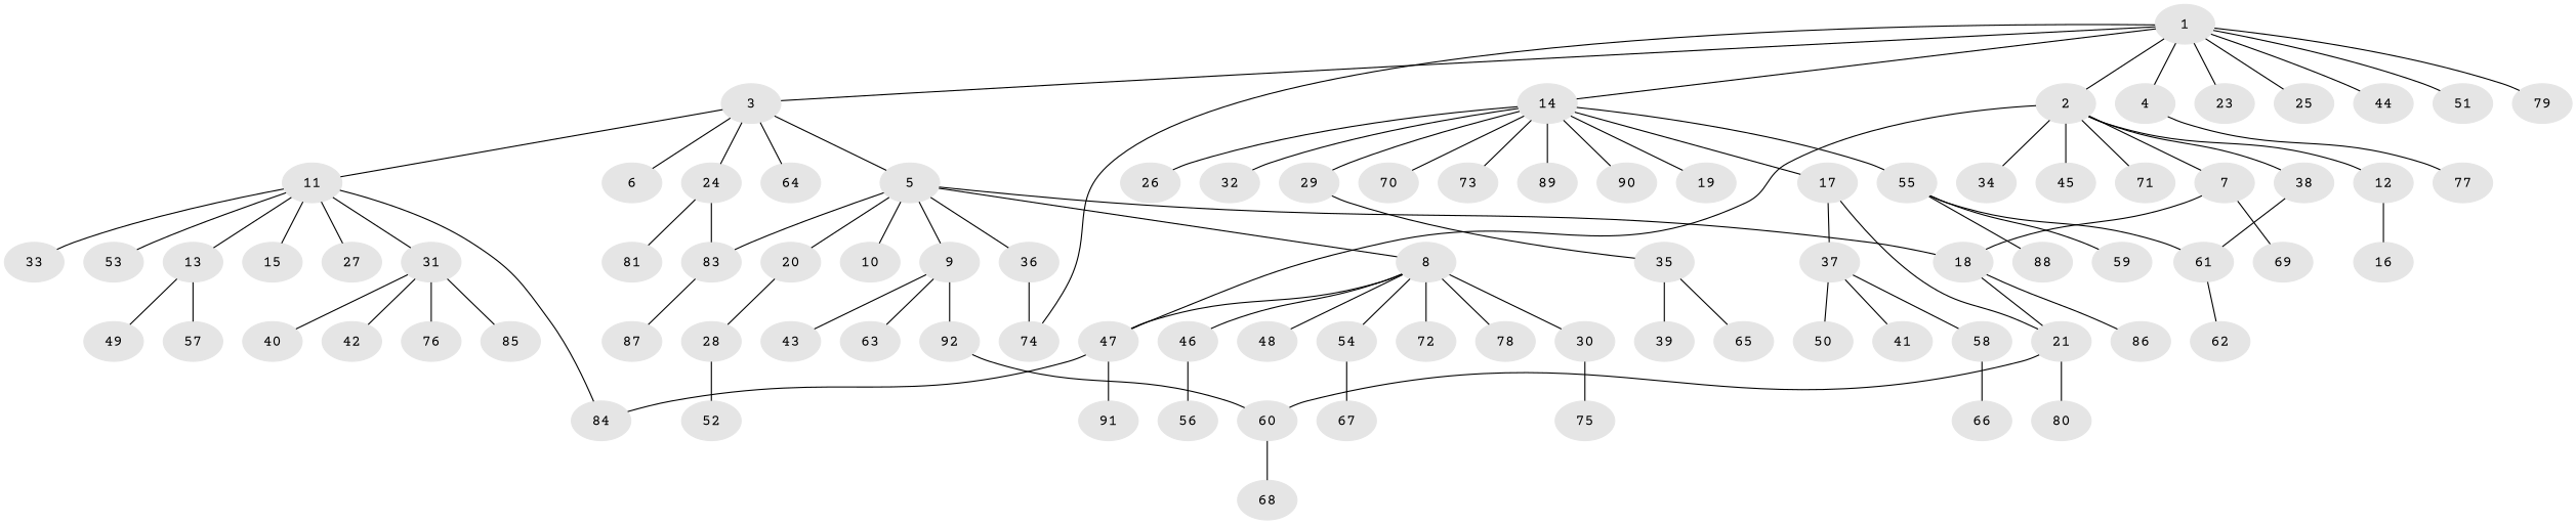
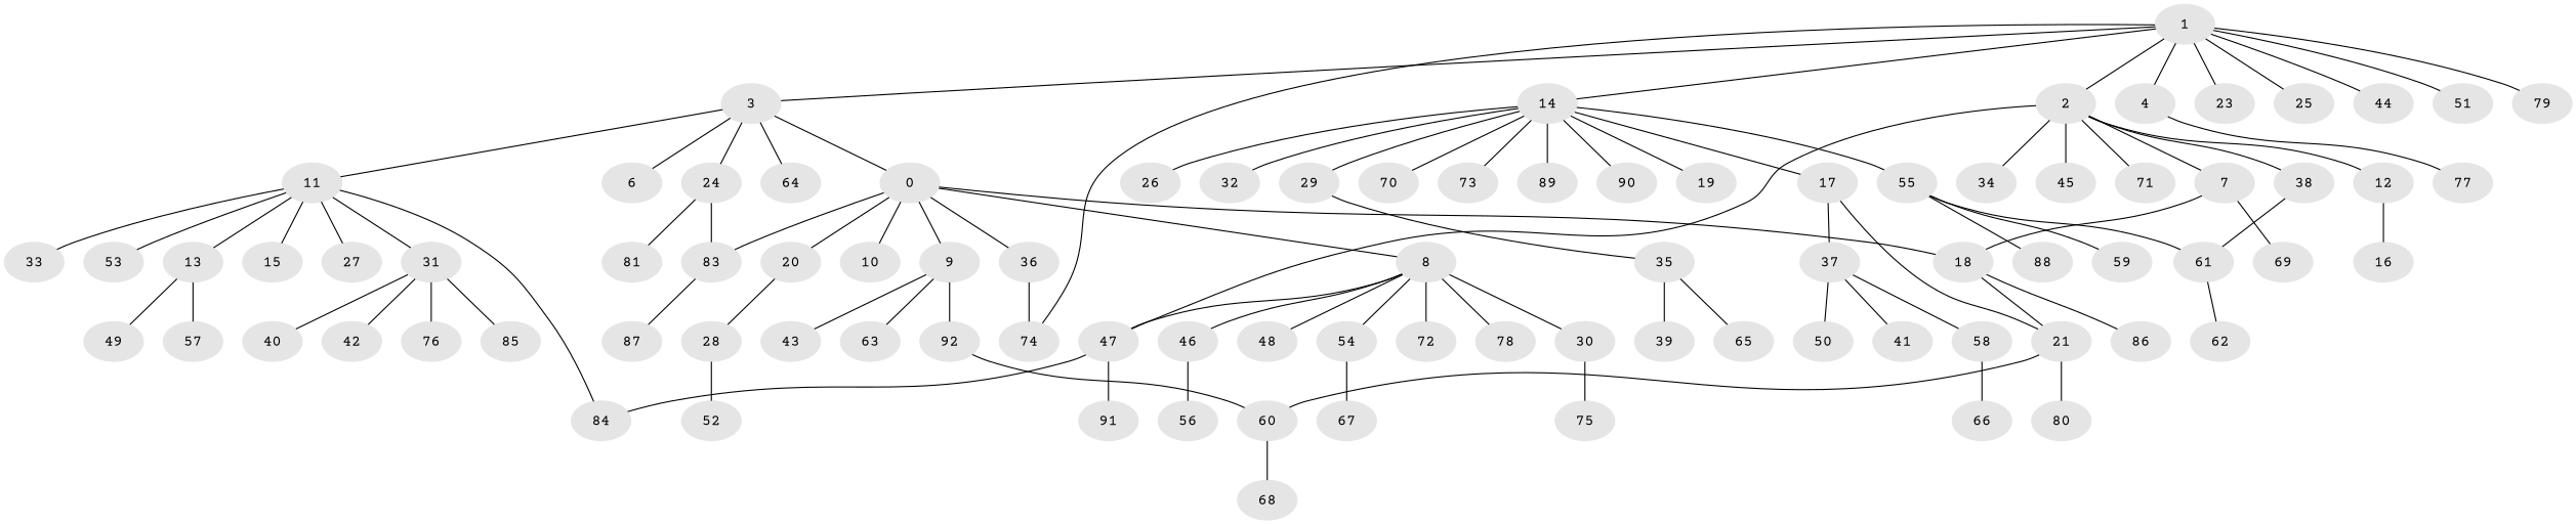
  graph {
    fontname="Courier Prime"
    node [color=gray90 fontname="Courier Prime" style=filled]
    edge [fontname="Courier Prime"]
    1
    2
    3
    4
    14
    23
    25
    44
    51
    74
    79
    7
    12
    34
    38
    45
    47
    71
-   5
+   5 [label=0]
    6
    11
    24
    64
    77
    17
    19
    26
    29
    32
    55
    70
    73
    89
    90
    18
    69
    16
    61
    84
    91
    8
    9
    10
    20
    36
    83
    13
    15
    27
    31
    33
    53
    81
    30
    46
    48
    54
    72
    78
    n60 [label=92]
    43
    63
    21
    86
    28
    87
    75
    56
    67
    60
    49
    57
    40
    42
    76
    85
    37
    35
    59
    88
    80
    41
    50
    58
    52
    68
    39
    65
    66
    62
    1 -- 2
    1 -- 3
    1 -- 4
    1 -- 14
    1 -- 23
    1 -- 25
    1 -- 44
    1 -- 51
    1 -- 74
    1 -- 79
    2 -- 7
    2 -- 12
    2 -- 34
    2 -- 38
    2 -- 45
    2 -- 47
    2 -- 71
    3 -- 5
    3 -- 6
    3 -- 11
    3 -- 24
    3 -- 64
    4 -- 77
    14 -- 17
    14 -- 19
    14 -- 26
    14 -- 29
    14 -- 32
    14 -- 55
    14 -- 70
    14 -- 73
    14 -- 89
    14 -- 90
    7 -- 18
    7 -- 69
    12 -- 16
    38 -- 61
    47 -- 84
    47 -- 91
    5 -- 18
    5 -- 8
    5 -- 9
    5 -- 10
    5 -- 20
    5 -- 36
    5 -- 83
    11 -- 84
    11 -- 13
    11 -- 15
    11 -- 27
    11 -- 31
    11 -- 33
    11 -- 53
    24 -- 83
    24 -- 81
    17 -- 21
    17 -- 37
    29 -- 35
    55 -- 61
    55 -- 59
    55 -- 88
    18 -- 21
    18 -- 86
    61 -- 62
    8 -- 47
    8 -- 30
    8 -- 46
    8 -- 48
    8 -- 54
    8 -- 72
    8 -- 78
    9 -- n60
    9 -- 43
    9 -- 63
    20 -- 28
    36 -- 74
    83 -- 87
    13 -- 49
    13 -- 57
    31 -- 40
    31 -- 42
    31 -- 76
    31 -- 85
    30 -- 75
    46 -- 56
    54 -- 67
    n60 -- 60
    21 -- 60
    21 -- 80
    28 -- 52
    60 -- 68
    37 -- 41
    37 -- 50
    37 -- 58
    35 -- 39
    35 -- 65
    58 -- 66
  }
